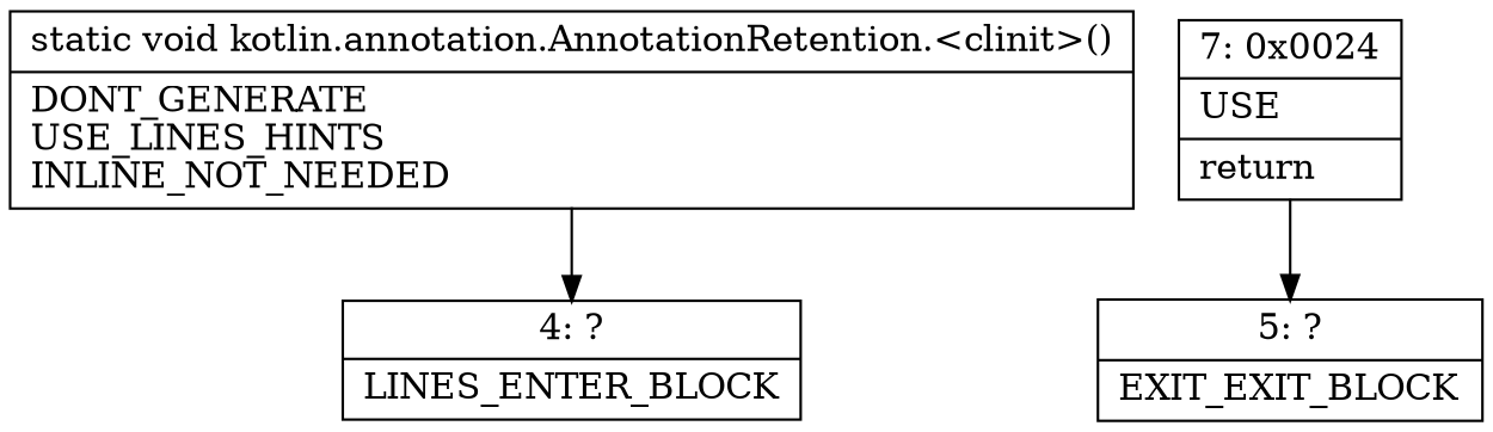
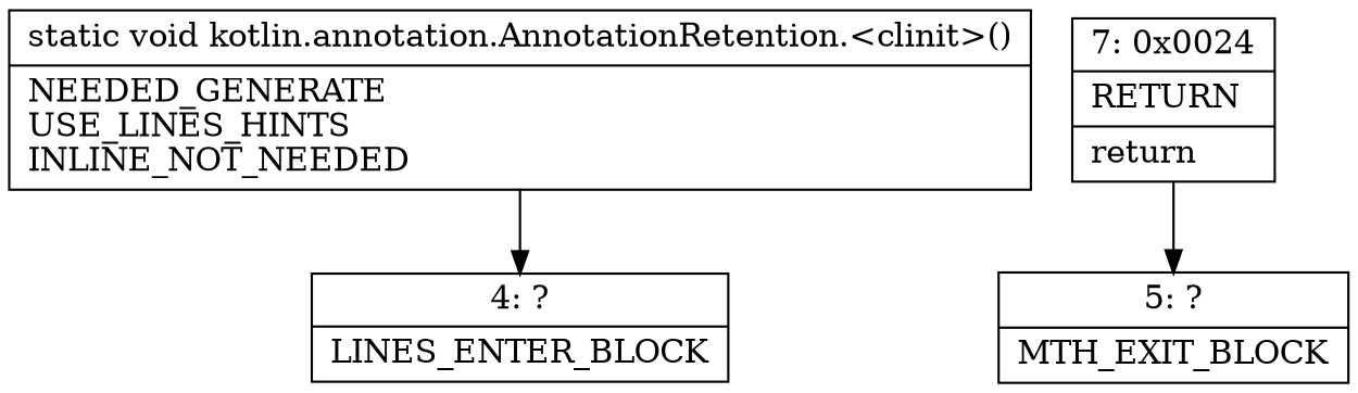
  digraph {
    node [shape=record]
    n1 [label="{4\:\ ?|LINES_ENTER_BLOCK\l}"]
-   n2 [label="{7\:\ 0x0024|USE\l|return\l}"]
-   n3 [label="{5\:\ ?|EXIT_EXIT_BLOCK\l}"]
-   n4 [label="{static void kotlin.annotation.AnnotationRetention.\<clinit\>()  | DONT_GENERATE\lUSE_LINES_HINTS\lINLINE_NOT_NEEDED\l}"]
+   n2 [label="{7\:\ 0x0024|RETURN\l|return\l}"]
+   n3 [label="{5\:\ ?|MTH_EXIT_BLOCK\l}"]
+   n4 [label="{static void kotlin.annotation.AnnotationRetention.\<clinit\>()  | NEEDED_GENERATE\lUSE_LINES_HINTS\lINLINE_NOT_NEEDED\l}"]
    n2 -> n3
    n4 -> n1
  }
